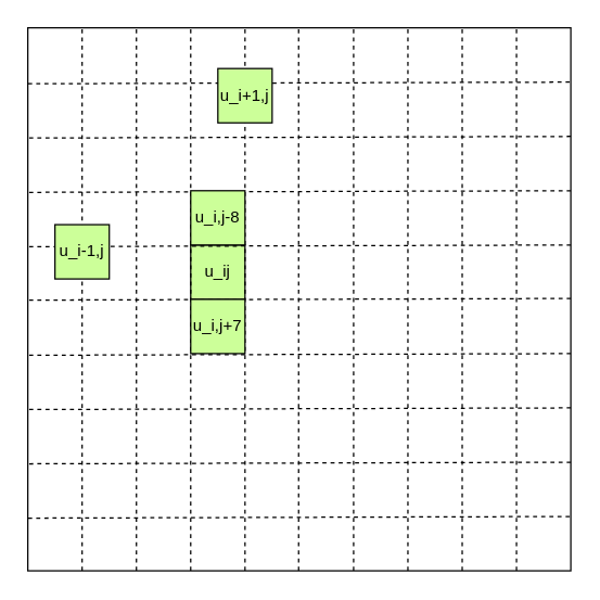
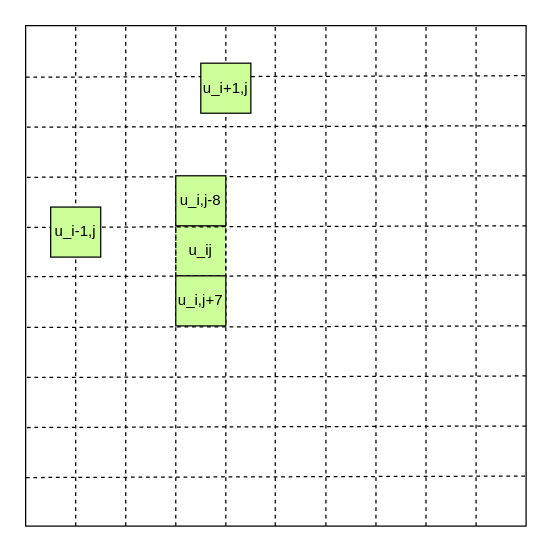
  <mxCell id="0" />
  <mxCell id="1" parent="0" />
  <mxCell id="2" value="" style="rounded=0;whiteSpace=wrap;html=1;fillColor=none;" parent="1" vertex="1"><mxGeometry x="20" y="20" width="400" height="400" as="geometry" /></mxCell>
- <mxCell id="3" value="&lt;span&gt;u_ij&lt;/span&gt;" style="rounded=0;whiteSpace=wrap;html=1;fillColor=#CCFF99;" parent="1" vertex="1"><mxGeometry x="140" y="180" width="40" height="40" as="geometry" /></mxCell>
+ <mxCell id="3" value="&lt;span&gt;u_ij&lt;/span&gt;" style="rounded=0;whiteSpace=wrap;html=1;fillColor=#CCFF99;dashed=1;" parent="1" vertex="1"><mxGeometry x="140" y="180" width="40" height="40" as="geometry" /></mxCell>
  <mxCell id="4" value="" style="endArrow=none;dashed=1;html=1;rounded=0;exitX=0.1;exitY=1;exitDx=0;exitDy=0;exitPerimeter=0;entryX=0.1;entryY=0;entryDx=0;entryDy=0;entryPerimeter=0;" parent="1" source="2" target="2" edge="1"><mxGeometry width="50" height="50" relative="1" as="geometry"><mxPoint x="250" y="270" as="sourcePoint" /><mxPoint x="300" y="220" as="targetPoint" /></mxGeometry></mxCell>
  <mxCell id="5" value="" style="endArrow=none;dashed=1;html=1;rounded=0;exitX=0.1;exitY=1;exitDx=0;exitDy=0;exitPerimeter=0;entryX=0.1;entryY=0;entryDx=0;entryDy=0;entryPerimeter=0;" parent="1" edge="1"><mxGeometry width="50" height="50" relative="1" as="geometry"><mxPoint x="100" y="420" as="sourcePoint" /><mxPoint x="100" y="20" as="targetPoint" /></mxGeometry></mxCell>
  <mxCell id="6" value="" style="endArrow=none;dashed=1;html=1;rounded=0;exitX=0.1;exitY=1;exitDx=0;exitDy=0;exitPerimeter=0;entryX=0.1;entryY=0;entryDx=0;entryDy=0;entryPerimeter=0;" parent="1" edge="1"><mxGeometry width="50" height="50" relative="1" as="geometry"><mxPoint x="140" y="420" as="sourcePoint" /><mxPoint x="140" y="20" as="targetPoint" /></mxGeometry></mxCell>
  <mxCell id="7" value="" style="endArrow=none;dashed=1;html=1;rounded=0;exitX=0.1;exitY=1;exitDx=0;exitDy=0;exitPerimeter=0;entryX=0.1;entryY=0;entryDx=0;entryDy=0;entryPerimeter=0;" parent="1" edge="1"><mxGeometry width="50" height="50" relative="1" as="geometry"><mxPoint x="180" y="420" as="sourcePoint" /><mxPoint x="180" y="20" as="targetPoint" /></mxGeometry></mxCell>
  <mxCell id="8" value="" style="endArrow=none;dashed=1;html=1;rounded=0;exitX=0.1;exitY=1;exitDx=0;exitDy=0;exitPerimeter=0;entryX=0.1;entryY=0;entryDx=0;entryDy=0;entryPerimeter=0;" parent="1" edge="1"><mxGeometry width="50" height="50" relative="1" as="geometry"><mxPoint x="219.5" y="420" as="sourcePoint" /><mxPoint x="219.5" y="20" as="targetPoint" /></mxGeometry></mxCell>
  <mxCell id="9" value="" style="endArrow=none;dashed=1;html=1;rounded=0;exitX=0.1;exitY=1;exitDx=0;exitDy=0;exitPerimeter=0;entryX=0.1;entryY=0;entryDx=0;entryDy=0;entryPerimeter=0;" parent="1" edge="1"><mxGeometry width="50" height="50" relative="1" as="geometry"><mxPoint x="260" y="420" as="sourcePoint" /><mxPoint x="260" y="20" as="targetPoint" /></mxGeometry></mxCell>
  <mxCell id="10" value="" style="endArrow=none;dashed=1;html=1;rounded=0;exitX=0.1;exitY=1;exitDx=0;exitDy=0;exitPerimeter=0;entryX=0.1;entryY=0;entryDx=0;entryDy=0;entryPerimeter=0;" parent="1" edge="1"><mxGeometry width="50" height="50" relative="1" as="geometry"><mxPoint x="300" y="420" as="sourcePoint" /><mxPoint x="300" y="20" as="targetPoint" /></mxGeometry></mxCell>
  <mxCell id="11" value="" style="endArrow=none;dashed=1;html=1;rounded=0;exitX=0.1;exitY=1;exitDx=0;exitDy=0;exitPerimeter=0;entryX=0.1;entryY=0;entryDx=0;entryDy=0;entryPerimeter=0;" parent="1" edge="1"><mxGeometry width="50" height="50" relative="1" as="geometry"><mxPoint x="340" y="420" as="sourcePoint" /><mxPoint x="340" y="20" as="targetPoint" /></mxGeometry></mxCell>
  <mxCell id="12" value="" style="endArrow=none;dashed=1;html=1;rounded=0;exitX=0.1;exitY=1;exitDx=0;exitDy=0;exitPerimeter=0;entryX=0.1;entryY=0;entryDx=0;entryDy=0;entryPerimeter=0;" parent="1" edge="1"><mxGeometry width="50" height="50" relative="1" as="geometry"><mxPoint x="380" y="420" as="sourcePoint" /><mxPoint x="380" y="20" as="targetPoint" /></mxGeometry></mxCell>
  <mxCell id="13" value="" style="endArrow=none;dashed=1;html=1;rounded=0;entryX=0;entryY=0.103;entryDx=0;entryDy=0;entryPerimeter=0;exitX=0.998;exitY=0.1;exitDx=0;exitDy=0;exitPerimeter=0;" parent="1" source="2" target="2" edge="1"><mxGeometry width="50" height="50" relative="1" as="geometry"><mxPoint x="390" y="430" as="sourcePoint" /><mxPoint x="390" y="30" as="targetPoint" /></mxGeometry></mxCell>
  <mxCell id="14" value="" style="endArrow=none;dashed=1;html=1;rounded=0;entryX=0;entryY=0.103;entryDx=0;entryDy=0;entryPerimeter=0;exitX=0.998;exitY=0.1;exitDx=0;exitDy=0;exitPerimeter=0;" parent="1" edge="1"><mxGeometry width="50" height="50" relative="1" as="geometry"><mxPoint x="420" y="100" as="sourcePoint" /><mxPoint x="20.8" y="101.2" as="targetPoint" /></mxGeometry></mxCell>
  <mxCell id="15" value="" style="endArrow=none;dashed=1;html=1;rounded=0;entryX=0;entryY=0.103;entryDx=0;entryDy=0;entryPerimeter=0;exitX=0.998;exitY=0.1;exitDx=0;exitDy=0;exitPerimeter=0;" parent="1" edge="1"><mxGeometry width="50" height="50" relative="1" as="geometry"><mxPoint x="420" y="140" as="sourcePoint" /><mxPoint x="20.8" y="141.2" as="targetPoint" /></mxGeometry></mxCell>
  <mxCell id="16" value="" style="endArrow=none;dashed=1;html=1;rounded=0;entryX=0;entryY=0.103;entryDx=0;entryDy=0;entryPerimeter=0;exitX=0.998;exitY=0.1;exitDx=0;exitDy=0;exitPerimeter=0;" parent="1" edge="1"><mxGeometry width="50" height="50" relative="1" as="geometry"><mxPoint x="420" y="180" as="sourcePoint" /><mxPoint x="20.8" y="181.2" as="targetPoint" /></mxGeometry></mxCell>
  <mxCell id="17" value="" style="endArrow=none;dashed=1;html=1;rounded=0;entryX=0;entryY=0.103;entryDx=0;entryDy=0;entryPerimeter=0;exitX=0.998;exitY=0.1;exitDx=0;exitDy=0;exitPerimeter=0;" parent="1" edge="1"><mxGeometry width="50" height="50" relative="1" as="geometry"><mxPoint x="420" y="219.4" as="sourcePoint" /><mxPoint x="20.8" y="220.6" as="targetPoint" /></mxGeometry></mxCell>
  <mxCell id="18" value="" style="endArrow=none;dashed=1;html=1;rounded=0;entryX=0;entryY=0.103;entryDx=0;entryDy=0;entryPerimeter=0;exitX=0.998;exitY=0.1;exitDx=0;exitDy=0;exitPerimeter=0;" parent="1" edge="1"><mxGeometry width="50" height="50" relative="1" as="geometry"><mxPoint x="420" y="260" as="sourcePoint" /><mxPoint x="20.8" y="261.2" as="targetPoint" /></mxGeometry></mxCell>
  <mxCell id="19" value="" style="endArrow=none;dashed=1;html=1;rounded=0;entryX=0;entryY=0.103;entryDx=0;entryDy=0;entryPerimeter=0;exitX=0.998;exitY=0.1;exitDx=0;exitDy=0;exitPerimeter=0;" parent="1" edge="1"><mxGeometry width="50" height="50" relative="1" as="geometry"><mxPoint x="420" y="300" as="sourcePoint" /><mxPoint x="20.8" y="301.2" as="targetPoint" /></mxGeometry></mxCell>
  <mxCell id="20" value="" style="endArrow=none;dashed=1;html=1;rounded=0;entryX=0;entryY=0.103;entryDx=0;entryDy=0;entryPerimeter=0;exitX=0.998;exitY=0.1;exitDx=0;exitDy=0;exitPerimeter=0;" parent="1" edge="1"><mxGeometry width="50" height="50" relative="1" as="geometry"><mxPoint x="420" y="340" as="sourcePoint" /><mxPoint x="20.8" y="341.2" as="targetPoint" /></mxGeometry></mxCell>
  <mxCell id="21" value="" style="endArrow=none;dashed=1;html=1;rounded=0;entryX=0;entryY=0.103;entryDx=0;entryDy=0;entryPerimeter=0;exitX=0.998;exitY=0.1;exitDx=0;exitDy=0;exitPerimeter=0;" parent="1" edge="1"><mxGeometry width="50" height="50" relative="1" as="geometry"><mxPoint x="419.2" y="380" as="sourcePoint" /><mxPoint x="20" y="381.2" as="targetPoint" /></mxGeometry></mxCell>
  <mxCell id="22" value="&lt;span&gt;u_i-1,j&lt;/span&gt;" style="rounded=0;whiteSpace=wrap;html=1;fillColor=#CCFF99;" parent="1" vertex="1"><mxGeometry x="40" y="165" width="40" height="40" as="geometry" /></mxCell>
  <mxCell id="23" value="&lt;span&gt;u_i,j+7&lt;/span&gt;" style="rounded=0;whiteSpace=wrap;html=1;fillColor=#CCFF99;" parent="1" vertex="1"><mxGeometry x="140" y="220" width="40" height="40" as="geometry" /></mxCell>
  <mxCell id="24" value="&lt;span&gt;u_i,j-8&lt;/span&gt;" style="rounded=0;whiteSpace=wrap;html=1;fillColor=#CCFF99;" parent="1" vertex="1"><mxGeometry x="140" y="140" width="40" height="40" as="geometry" /></mxCell>
  <mxCell id="25" value="&lt;span&gt;u_i+1,j&lt;/span&gt;" style="rounded=0;whiteSpace=wrap;html=1;fillColor=#CCFF99;" parent="1" vertex="1"><mxGeometry x="160" y="50" width="40" height="40" as="geometry" /></mxCell>
